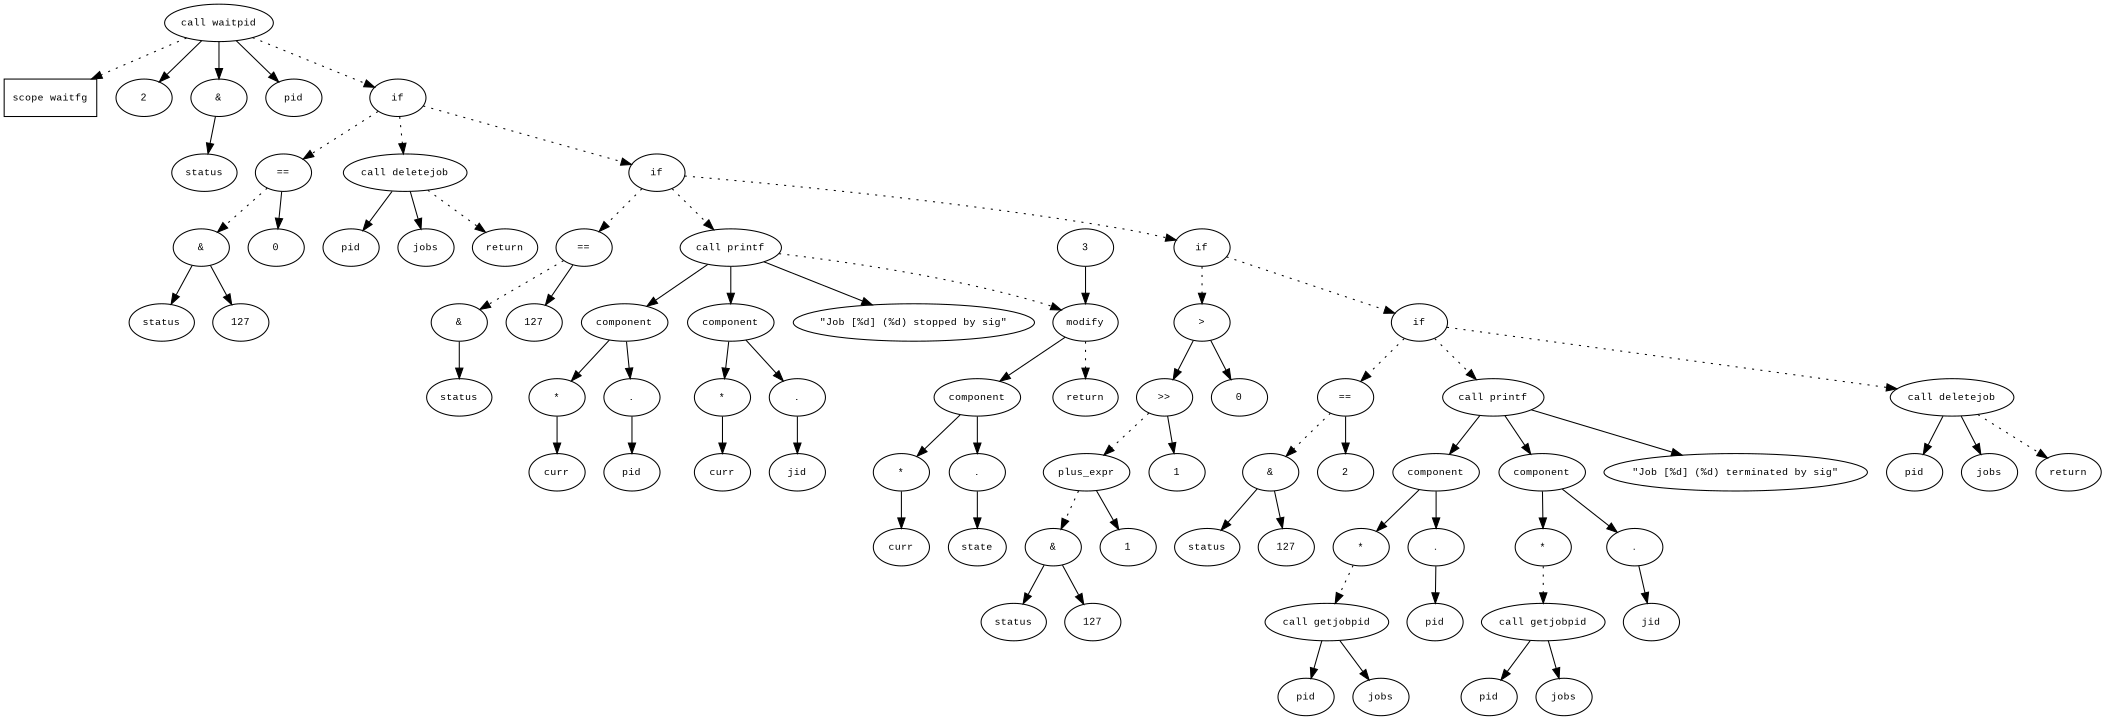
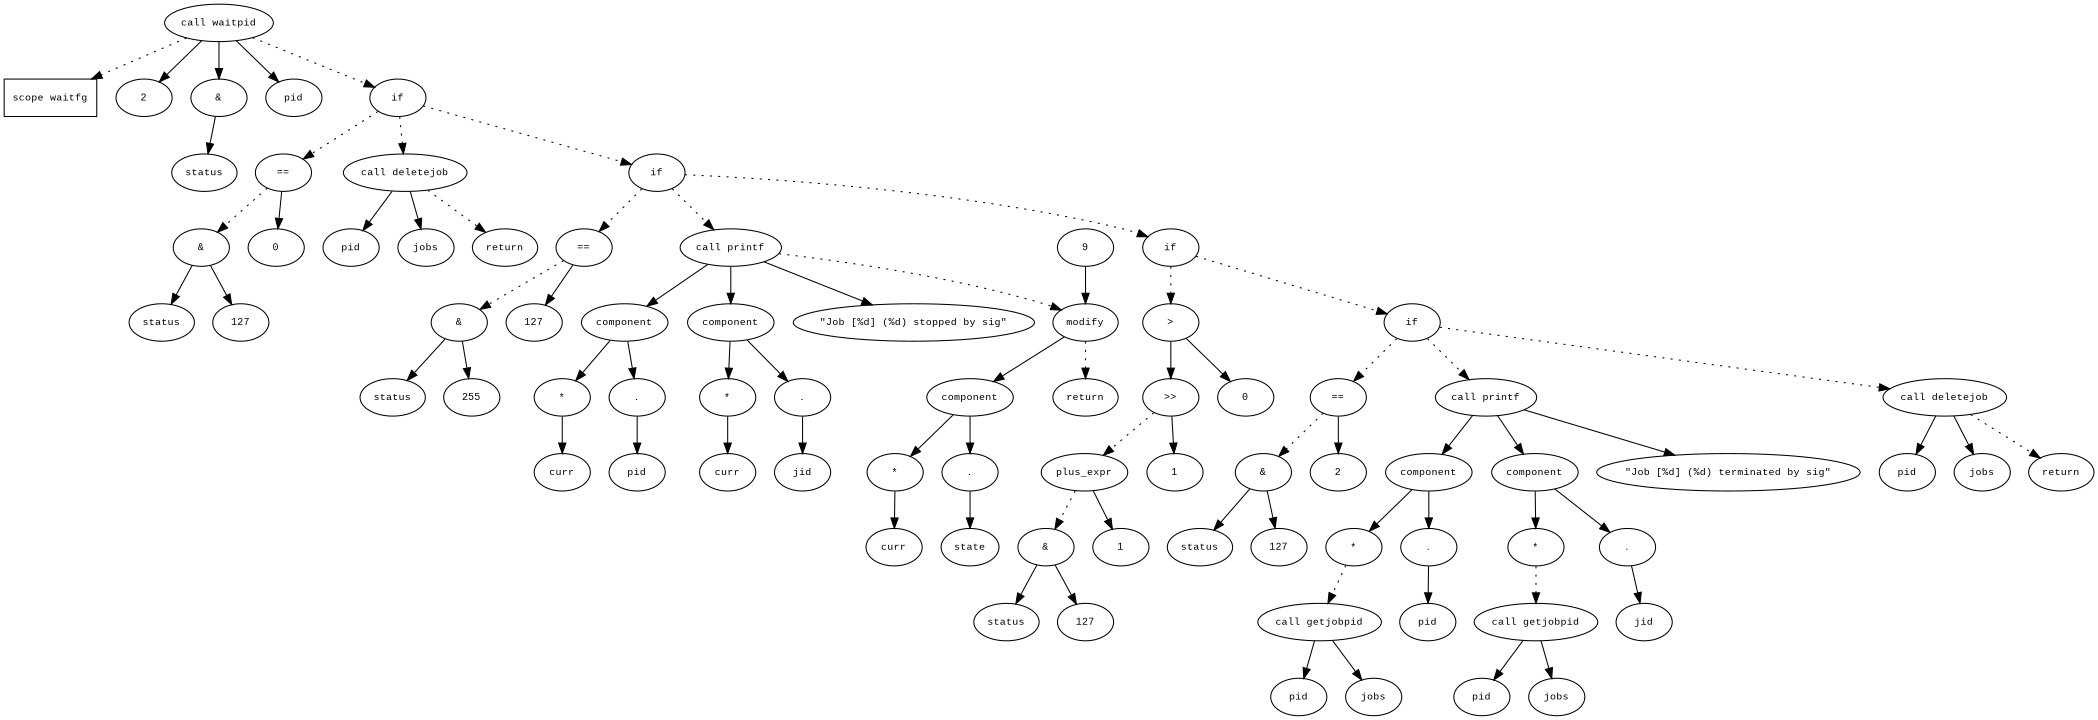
  digraph {
    fontname="Times New Roman"
    fontsize=10
    node [fontname="Courier New" fontsize=10 shape=ellipse]
    edge [fontname="Times New Roman" fontsize=10]
    n1 [label="scope waitfg" shape=box]
    n2 [label="call waitpid"]
    n3 [label=2]
    n4 [label="&"]
    n5 [label=pid]
    n6 [label=if]
    n7 [label=status]
    n8 [label="=="]
    n9 [label="call deletejob"]
    n10 [label=if]
    n11 [label="&"]
    n12 [label=0]
    n13 [label=pid]
    n14 [label=jobs]
    n15 [label=return]
    n16 [label="=="]
    n17 [label="call printf"]
    n18 [label=if]
    n19 [label=status]
    n20 [label=127]
    n21 [label="&"]
    n22 [label=127]
    n23 [label=component]
    n24 [label=component]
    n25 [label="\"Job [%d] (%d) stopped by sig\""]
    n26 [label=modify]
    n27 [label=">"]
    n28 [label=if]
    n29 [label=status]
+   n30 [label=255]
    n31 [label="*"]
    n32 [label="."]
    n33 [label="*"]
    n34 [label="."]
    n35 [label=component]
    n36 [label=return]
    n37 [label=curr]
    n38 [label=pid]
    n39 [label=curr]
    n40 [label=jid]
    n41 [label="*"]
    n42 [label="."]
-   n43 [label=3]
+   n43 [label=9]
    n44 [label=curr]
    n45 [label=state]
    n46 [label=">>"]
    n47 [label=0]
    n48 [label="=="]
    n49 [label="call printf"]
    n50 [label="call deletejob"]
    n51 [label=plus_expr]
    n52 [label=1]
    n53 [label="&"]
    n54 [label=1]
    n55 [label=status]
    n56 [label=127]
    n57 [label="&"]
    n58 [label=2]
    n59 [label=component]
    n60 [label=component]
    n61 [label="\"Job [%d] (%d) terminated by sig\""]
    n62 [label=pid]
    n63 [label=jobs]
    n64 [label=return]
    n65 [label=status]
    n66 [label=127]
    n67 [label="*"]
    n68 [label="."]
    n69 [label="*"]
    n70 [label="."]
    n71 [label="call getjobpid"]
    n72 [label=pid]
    n73 [label=pid]
    n74 [label=jobs]
    n75 [label="call getjobpid"]
    n76 [label=jid]
    n77 [label=pid]
    n78 [label=jobs]
    n2 -> n1 [style=dotted]
    n2 -> n3
    n2 -> n4
    n2 -> n5
    n2 -> n6 [style=dotted]
    n4 -> n7
    n6 -> n8 [style=dotted]
    n6 -> n9 [style=dotted]
    n6 -> n10 [style=dotted]
    n8 -> n11 [style=dotted]
    n8 -> n12
    n9 -> n13
    n9 -> n14
    n9 -> n15 [style=dotted]
    n10 -> n16 [style=dotted]
    n10 -> n17 [style=dotted]
    n10 -> n18 [style=dotted]
    n11 -> n19
    n11 -> n20
    n16 -> n21 [style=dotted]
    n16 -> n22
    n17 -> n23
    n17 -> n24
    n17 -> n25
    n17 -> n26 [style=dotted]
    n18 -> n27 [style=dotted]
    n18 -> n28 [style=dotted]
    n21 -> n29
+   n21 -> n30
    n23 -> n31
    n23 -> n32
    n24 -> n33
    n24 -> n34
    n26 -> n35
    n26 -> n36 [style=dotted]
    n27 -> n46
    n27 -> n47
    n28 -> n48 [style=dotted]
    n28 -> n49 [style=dotted]
    n28 -> n50 [style=dotted]
    n31 -> n37
    n32 -> n38
    n33 -> n39
    n34 -> n40
    n35 -> n41
    n35 -> n42
    n41 -> n44
    n42 -> n45
    n43 -> n26
    n46 -> n51 [style=dotted]
    n46 -> n52
    n48 -> n57 [style=dotted]
    n48 -> n58
    n49 -> n59
    n49 -> n60
    n49 -> n61
    n50 -> n62
    n50 -> n63
    n50 -> n64 [style=dotted]
    n51 -> n53 [style=dotted]
    n51 -> n54
    n53 -> n55
    n53 -> n56
    n57 -> n65
    n57 -> n66
    n59 -> n67
    n59 -> n68
    n60 -> n69
    n60 -> n70
    n67 -> n71 [style=dotted]
    n68 -> n72
    n69 -> n75 [style=dotted]
    n70 -> n76
    n71 -> n73
    n71 -> n74
    n75 -> n77
    n75 -> n78
  }
